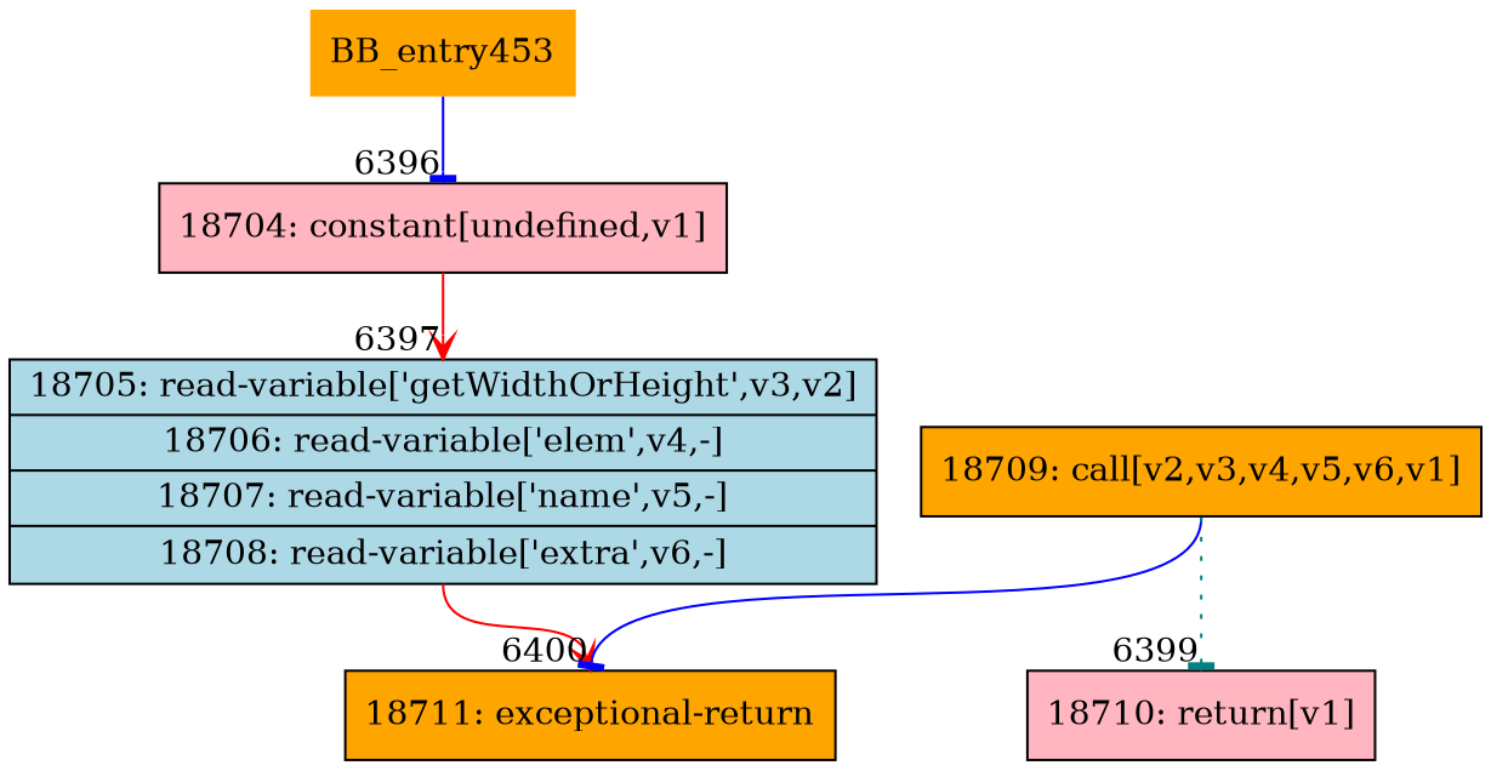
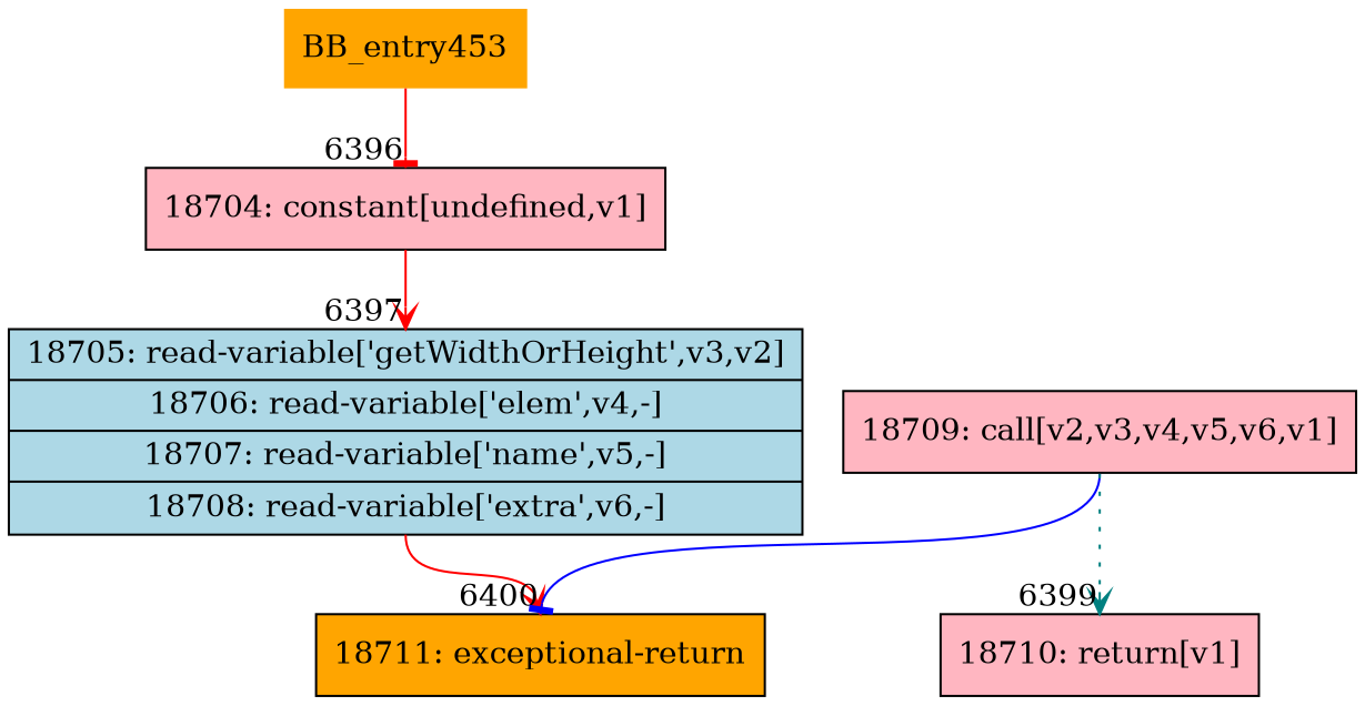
  digraph {
    rankdir=TD
    node [fillcolor=lightpink shape=record style=filled]
    edge [arrowhead=vee color=blue headport=n style=solid tailport=s]
    n1 [fillcolor=orange label=BB_entry453 shape=none]
    n2 [label="{18704: constant[undefined,v1]}"]
    n3 [fillcolor=lightblue label="{18705: read-variable['getWidthOrHeight',v3,v2]|18706: read-variable['elem',v4,-]|18707: read-variable['name',v5,-]|18708: read-variable['extra',v6,-]}"]
    n4 [fillcolor=orange label="{18711: exceptional-return}"]
-   n5 [fillcolor=orange label="{18709: call[v2,v3,v4,v5,v6,v1]}"]
+   n5 [label="{18709: call[v2,v3,v4,v5,v6,v1]}"]
    n6 [label="{18710: return[v1]}"]
-   n1 -> n2 [arrowhead=tee headlabel="    6396"]
+   n1 -> n2 [arrowhead=tee color=red headlabel="    6396"]
    n2 -> n3 [color=red headlabel="      6397"]
    n3 -> n4 [color=red headlabel="      6400"]
    n5 -> n4 [arrowhead=tee]
-   n5 -> n6 [arrowhead=tee color=teal headlabel="      6399" style=dotted]
+   n5 -> n6 [color=teal headlabel="      6399" style=dotted]
  }
